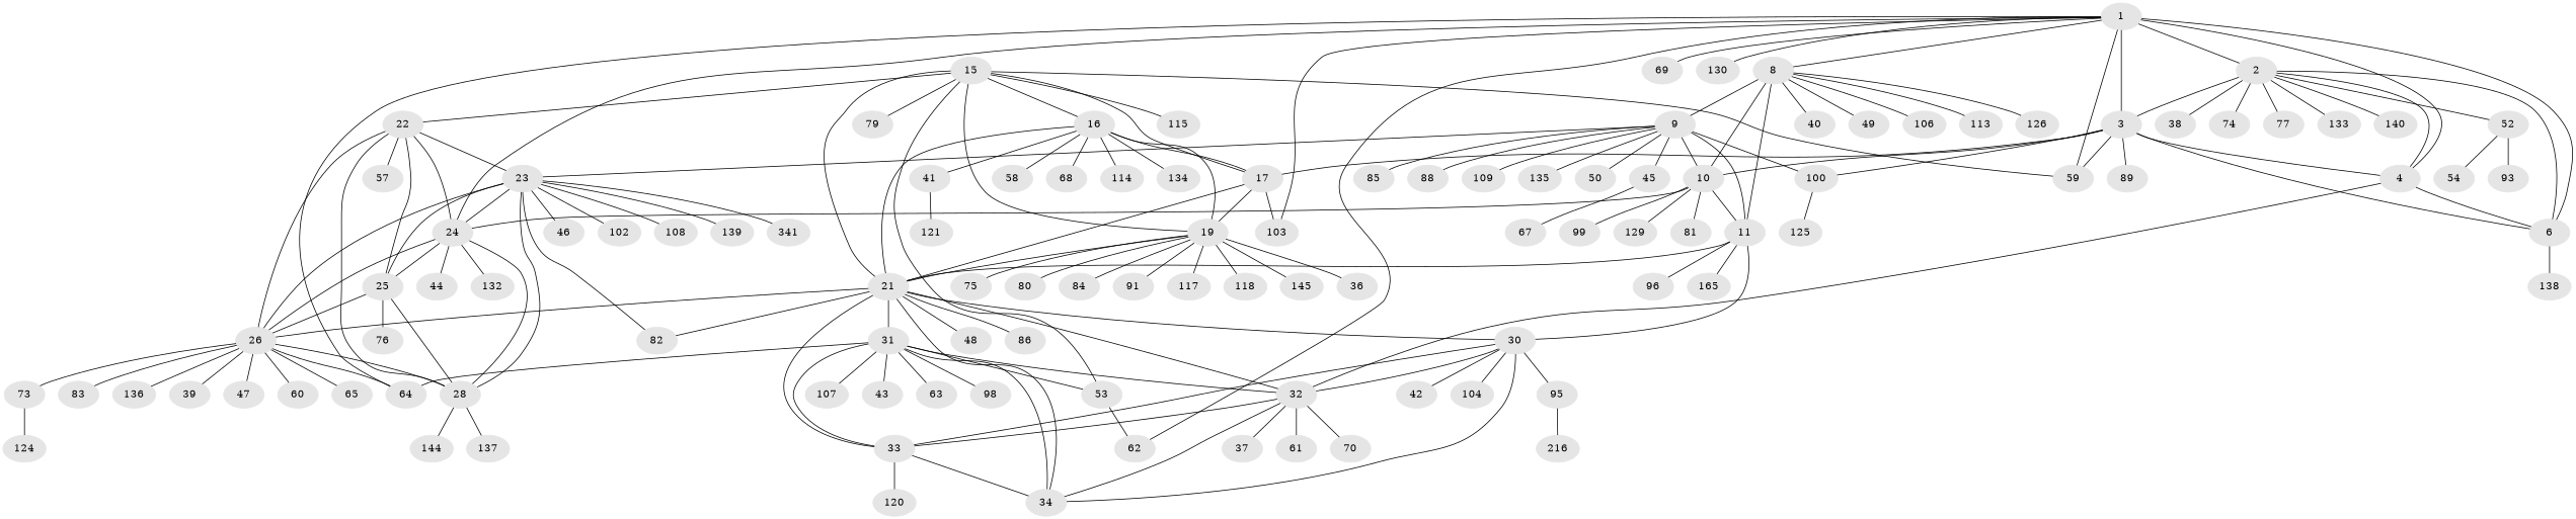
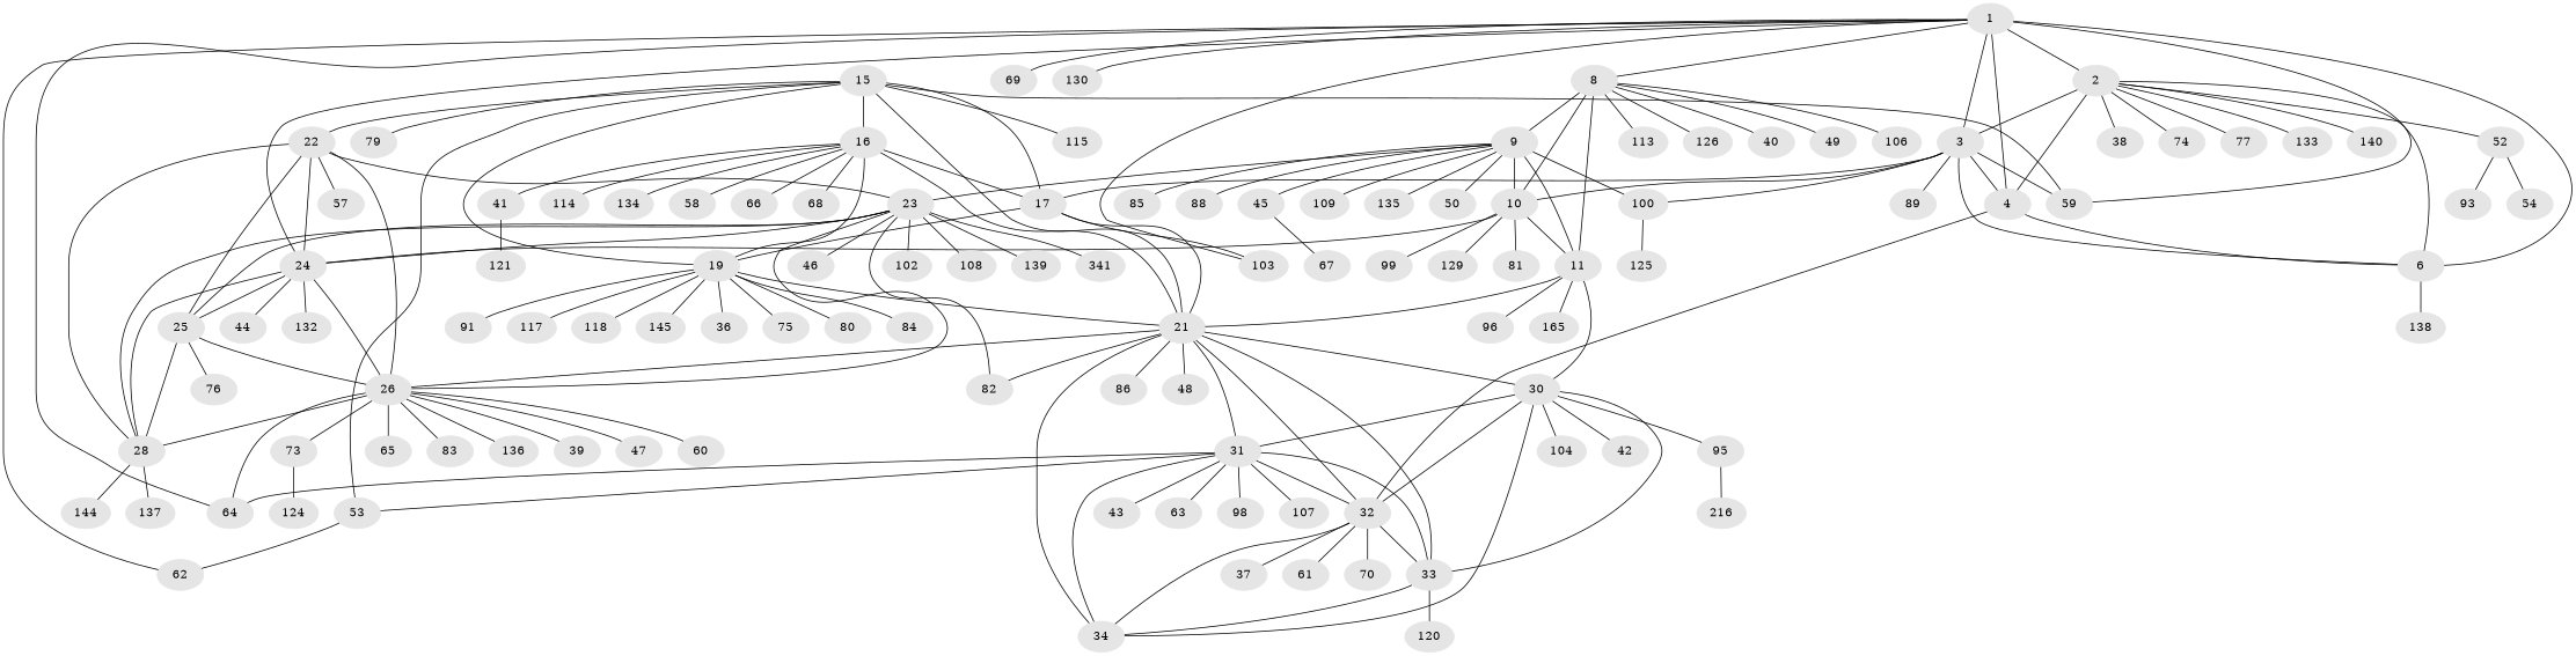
  graph {
    node [color=gray90 style=filled]
    1 [super="+5"]
    2 [super="+7"]
    3 [super="+55"]
    4
    6 [super="+94"]
    8 [super="+14"]
    24 [super="+131"]
    59 [super="+123"]
    62 [super="+122"]
    64 [super="+71"]
    69
    103
    130
    38
    52 [super="+92"]
    74
    77 [super="+78"]
    133
    140
    10 [super="+112"]
    17 [super="+146"]
    89
    100 [super="+111"]
    32 [super="+127"]
    138
    9 [super="+12"]
    11 [super="+13"]
    40
    49 [super="+101"]
    106
    113
    126
    26 [super="+27"]
    25
    28 [super="+51"]
    44
    132
    54
    93
    81
    99
    129
    21 [super="+29"]
    19 [super="+20"]
    125
    33 [super="+97"]
    34
    37
    61 [super="+72"]
    70
    23 [super="+56"]
    45
    50
    85
    88
    109
    135
    30 [super="+128"]
    96
    n60 [label=165]
    82
    46
    102
    108
    139
    n66 [label=341]
    67
    31 [super="+35"]
    48
    86
    42
    95
    104
    15 [super="+119"]
    16 [super="+18"]
    22 [super="+90"]
    53 [super="+87"]
    79 [super="+143"]
    115
    41
    58
+   66
    68
    114
    134
    36
    75
    80
    84
    91
    117
    118
    145
    57
    121
    39
    47
    60
    65
    73 [super="+110"]
    83
    136
    43
    63
    98
    107
    120
    76
    137
    144
    124
    n112 [label=216]
    1 -- 2 [weight=4]
    1 -- 3 [weight=2]
    1 -- 4 [weight=2]
    1 -- 6 [weight=2]
    1 -- 8
    1 -- 24
    1 -- 59
    1 -- 62
    1 -- 64
    1 -- 69
    1 -- 103
    1 -- 130
    2 -- 3 [weight=2]
    2 -- 4 [weight=2]
    2 -- 6 [weight=2]
    2 -- 38
    2 -- 52
    2 -- 74
    2 -- 77
    2 -- 133
    2 -- 140
    3 -- 4
    3 -- 6
    3 -- 59
    3 -- 10
    3 -- 17
    3 -- 89
    3 -- 100
    4 -- 6
    4 -- 32
    6 -- 138
    8 -- 10 [weight=2]
    8 -- 9 [weight=4]
    8 -- 11 [weight=4]
    8 -- 40
    8 -- 49
    8 -- 106
    8 -- 113
    8 -- 126
    24 -- 26 [weight=2]
    24 -- 25
    24 -- 28
    24 -- 44
    24 -- 132
    52 -- 54
    52 -- 93
    10 -- 24
    10 -- 11 [weight=2]
    10 -- 81
    10 -- 99
    10 -- 129
    17 -- 103
    17 -- 21
    17 -- 19 [weight=2]
    100 -- 125
    32 -- 33
    32 -- 34
    32 -- 37
    32 -- 61
    32 -- 70
    9 -- 10 [weight=2]
    9 -- 100
    9 -- 11 [weight=4]
    9 -- 23
    9 -- 45
    9 -- 50
    9 -- 85
    9 -- 88
    9 -- 109
    9 -- 135
    11 -- 21
    11 -- 30
    11 -- 96
    11 -- n60
    26 -- 64
    26 -- 28 [weight=2]
    26 -- 39
    26 -- 47
    26 -- 60
    26 -- 65
    26 -- 73
    26 -- 83
    26 -- 136
    25 -- 26 [weight=2]
    25 -- 28
    25 -- 76
    28 -- 137
    28 -- 144
    21 -- 32
    21 -- 26
    21 -- 33
    21 -- 34
    21 -- 30
    21 -- 82
    21 -- 31 [weight=2]
    21 -- 48
    21 -- 86
    19 -- 21 [weight=2]
    19 -- 36
    19 -- 75
    19 -- 80
    19 -- 84
    19 -- 91
    19 -- 117
    19 -- 118
    19 -- 145
    33 -- 34
    33 -- 120
    23 -- 24
    23 -- 26 [weight=2]
    23 -- 25
    23 -- 28
    23 -- 82
    23 -- 46
    23 -- 102
    23 -- 108
    23 -- 139
    23 -- n66
    45 -- 67
    30 -- 32
    30 -- 33
    30 -- 34
+   30 -- 31 [weight=2]
    30 -- 42
    30 -- 95
    30 -- 104
    31 -- 64
    31 -- 32 [weight=2]
    31 -- 33 [weight=2]
    31 -- 34 [weight=2]
    31 -- 53
    31 -- 43
    31 -- 63
    31 -- 98
    31 -- 107
    95 -- n112
    15 -- 59
    15 -- 17
    15 -- 21
    15 -- 19 [weight=2]
    15 -- 16 [weight=2]
    15 -- 22
    15 -- 53
    15 -- 79
    15 -- 115
    16 -- 17 [weight=2]
    16 -- 21 [weight=2]
    16 -- 19 [weight=4]
    16 -- 41
    16 -- 58
+   16 -- 66
    16 -- 68
    16 -- 114
    16 -- 134
    22 -- 24
    22 -- 26 [weight=2]
    22 -- 25
    22 -- 28
    22 -- 23
    22 -- 57
    53 -- 62
    41 -- 121
    73 -- 124
  }
